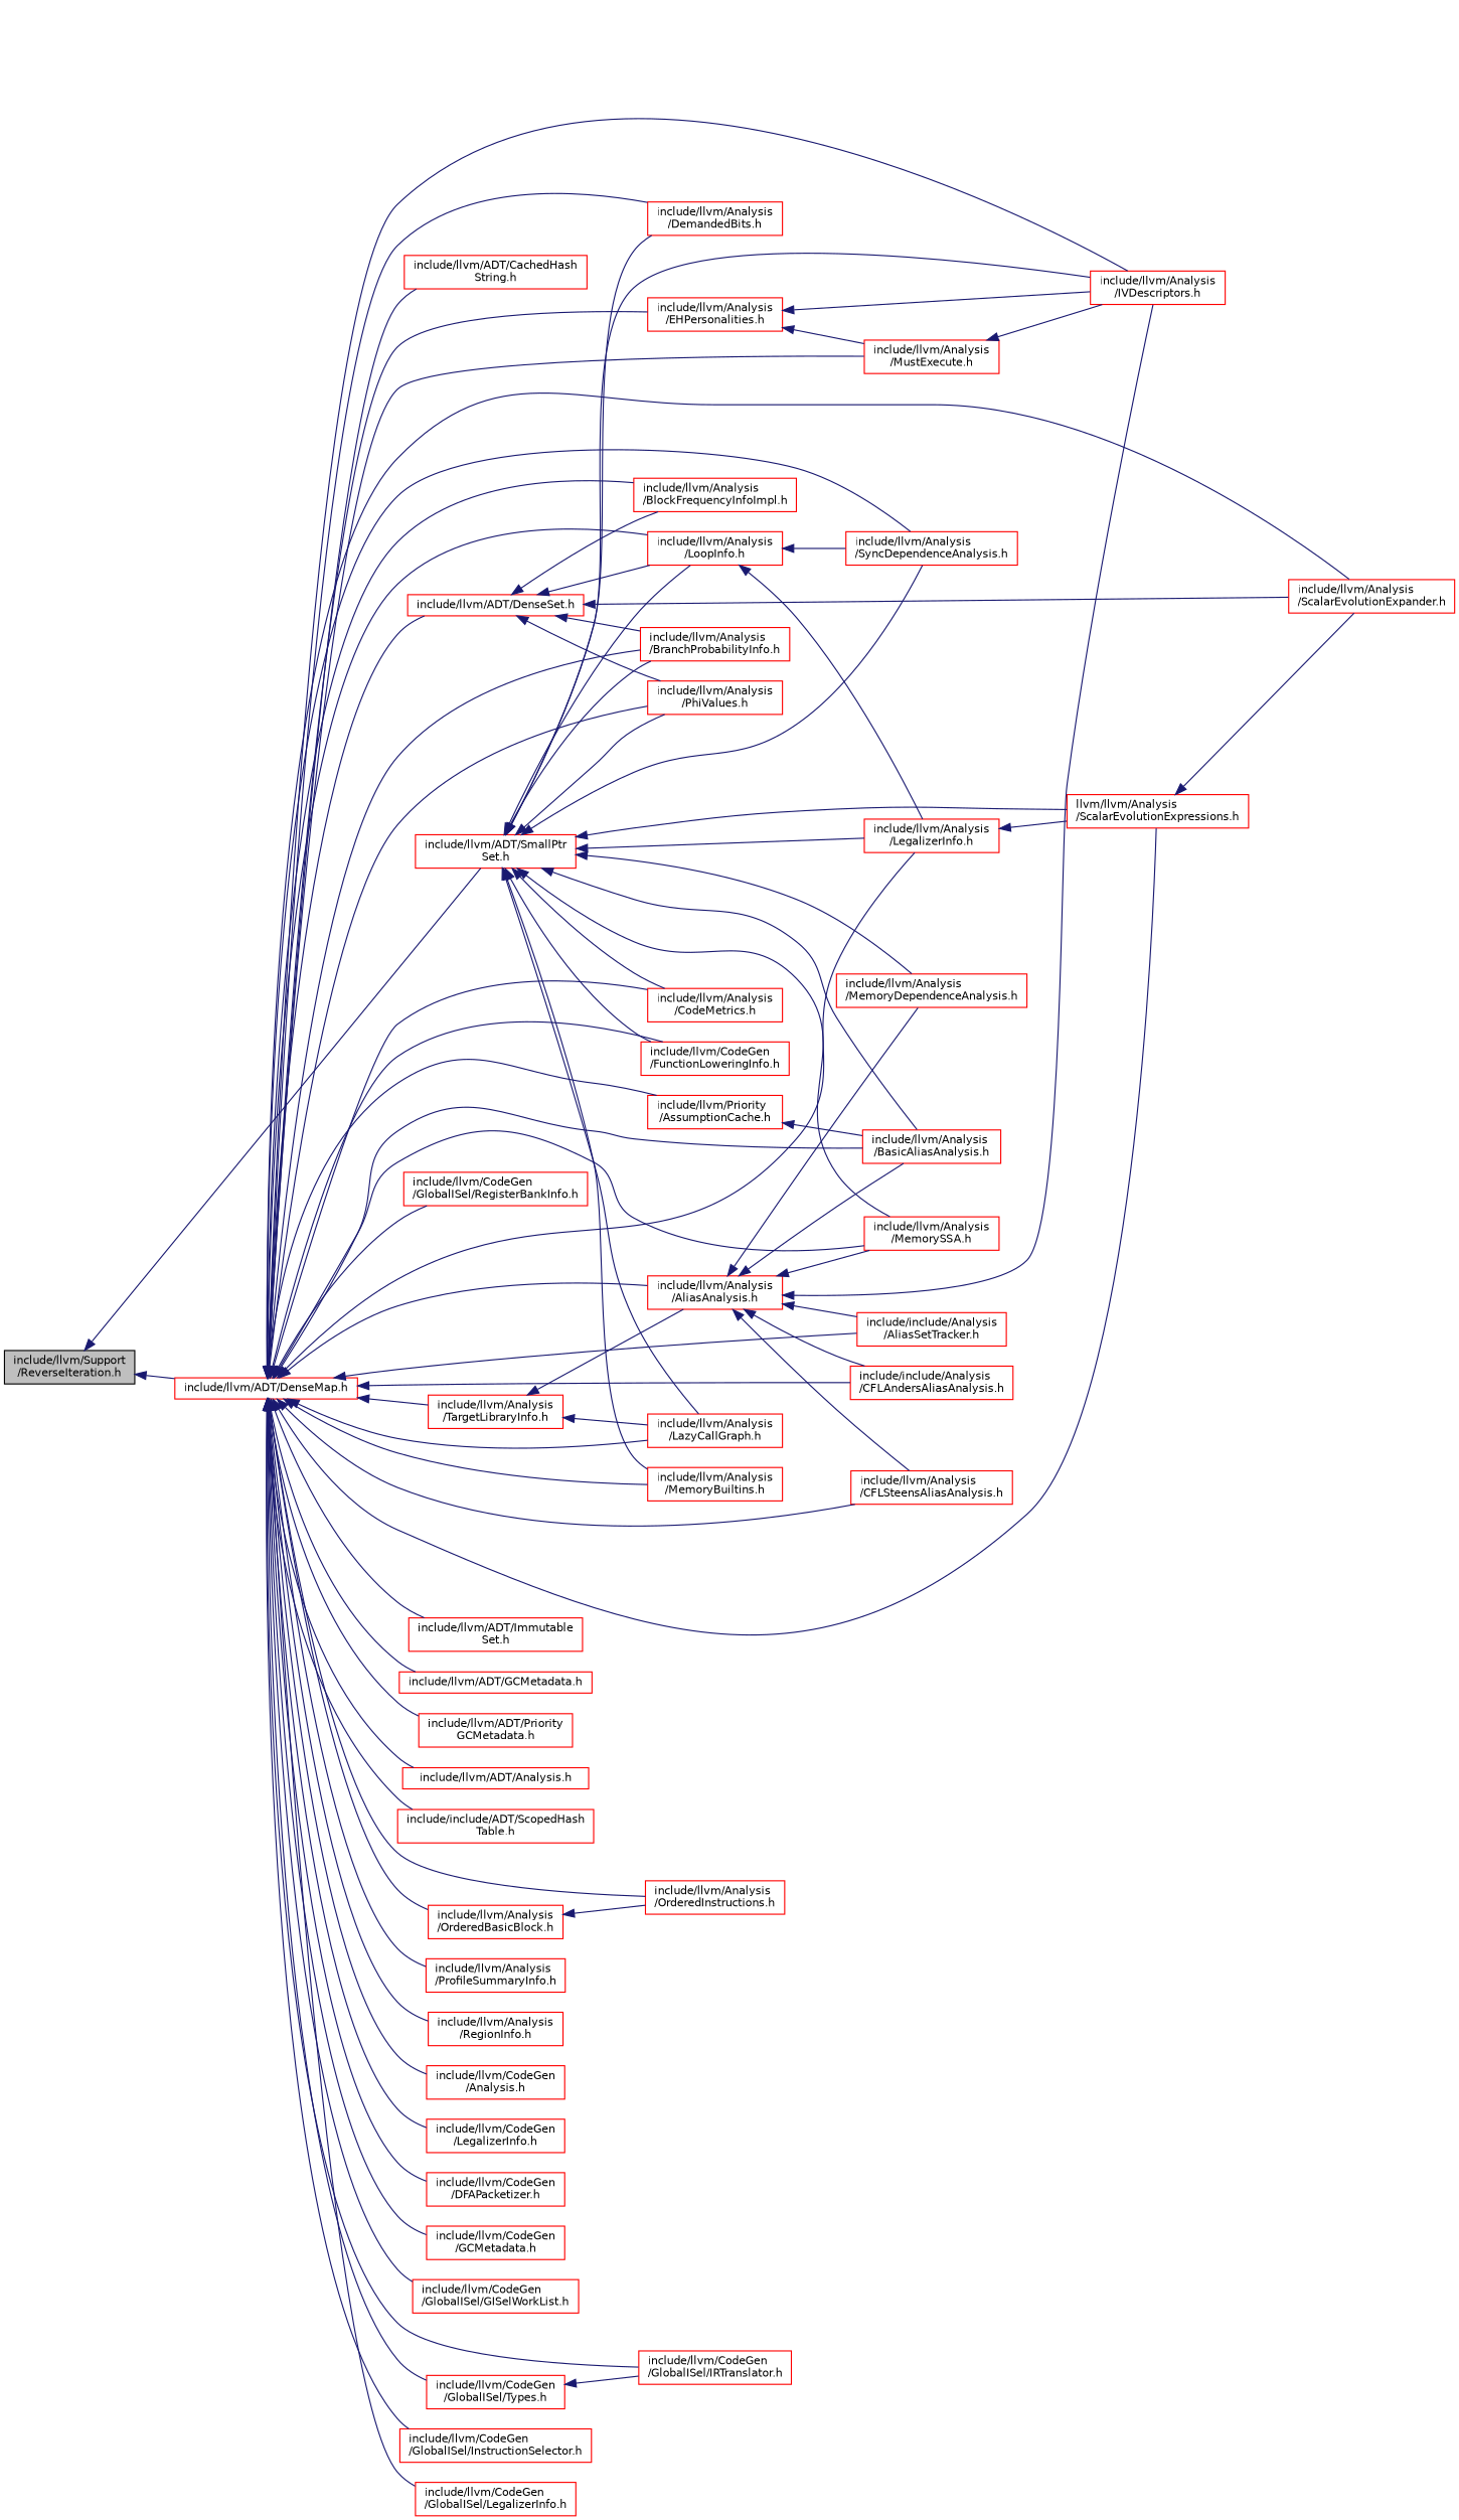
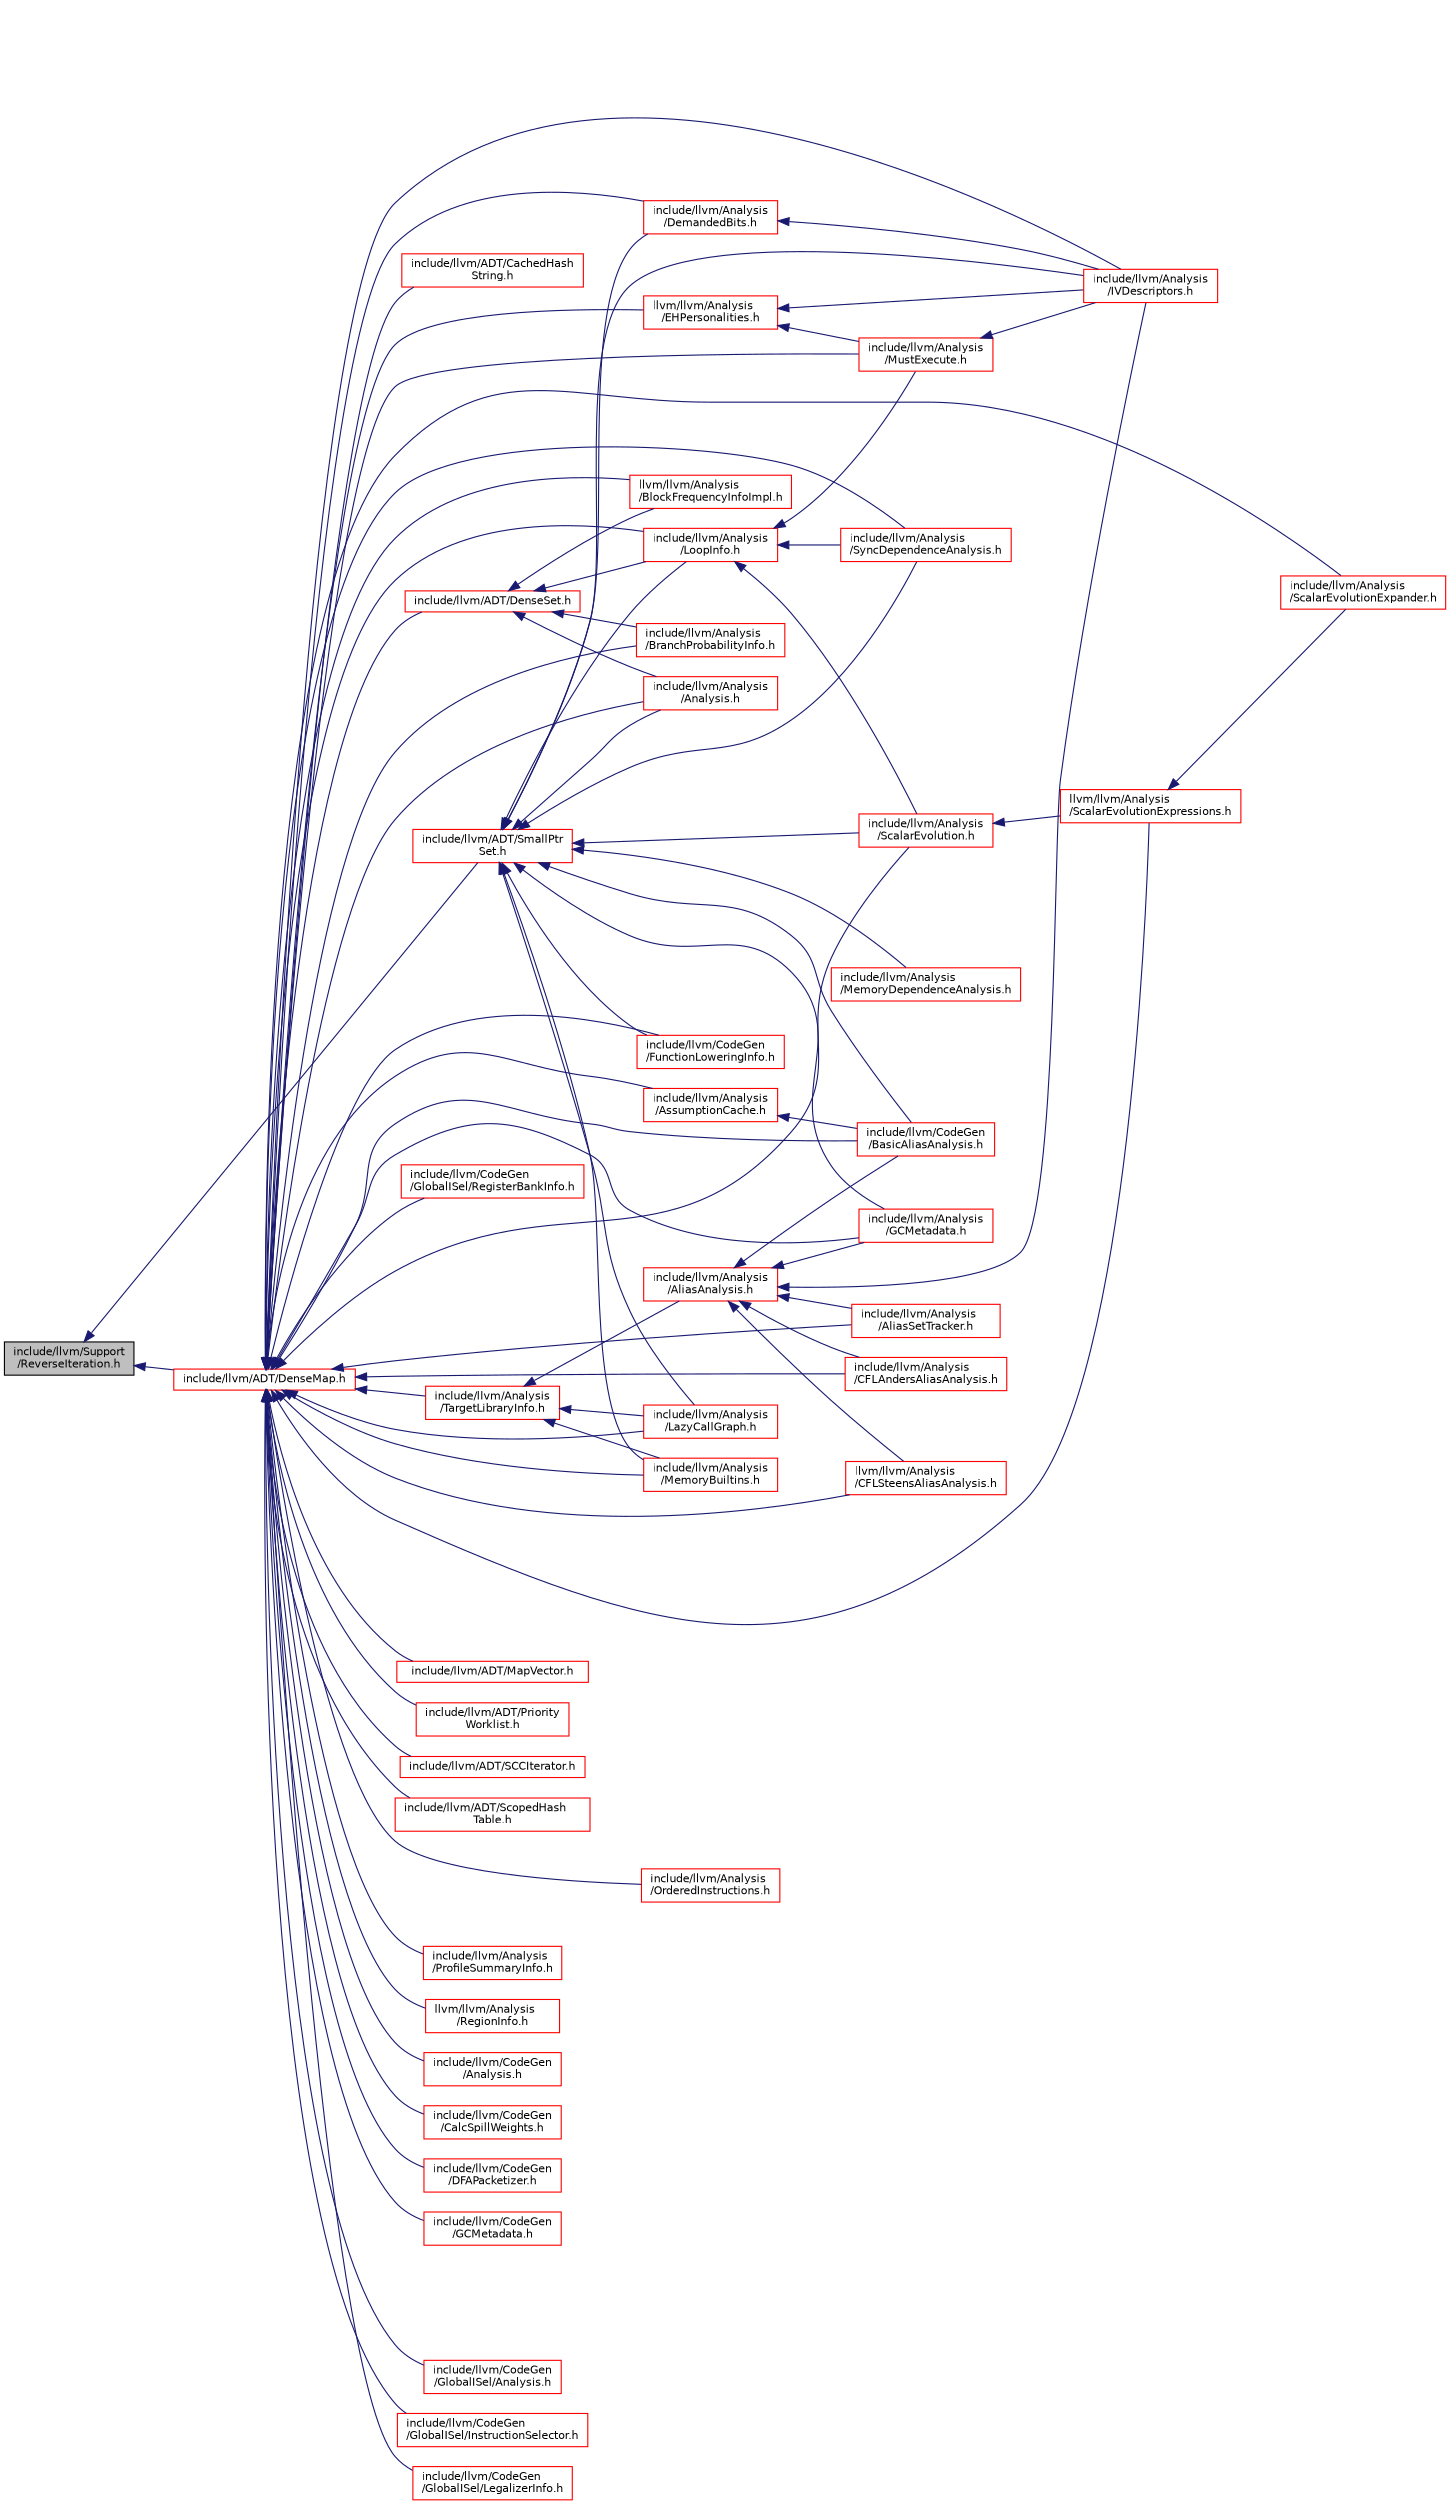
  digraph {
    rankdir=LR
    node [color=red fontname=Helvetica fontsize=10 shape=box]
    edge [color=midnightblue dir=back fontname=Helvetica fontsize=10 labelfontname=Helvetica labelfontsize=10 style=solid]
    n1 [color=black fillcolor=grey75 fontcolor=black height=0.2 label="include/llvm/Support\l/ReverseIteration.h" style=filled width=0.4]
    n2 [height=0.2 label="include/llvm/ADT/DenseMap.h" width=0.4]
    n3 [height=0.2 label="include/llvm/ADT/SmallPtr\lSet.h" width=0.4]
    n4 [height=0.2 label="include/llvm/ADT/CachedHash\lString.h" width=0.4]
    n5 [height=0.2 label="include/llvm/ADT/DenseSet.h" width=0.4]
-   n6 [height=0.2 label="include/llvm/Analysis\l/BlockFrequencyInfoImpl.h" width=0.4]
+   n6 [height=0.2 label="llvm/llvm/Analysis\l/BlockFrequencyInfoImpl.h" width=0.4]
    n7 [height=0.2 label="include/llvm/Analysis\l/BranchProbabilityInfo.h" width=0.4]
    n8 [height=0.2 label="include/llvm/Analysis\l/LoopInfo.h" width=0.4]
    n9 [height=0.2 label="include/llvm/Analysis\l/MustExecute.h" width=0.4]
    n10 [height=0.2 label="include/llvm/Analysis\l/IVDescriptors.h" width=0.4]
-   n11 [height=0.2 label="include/llvm/Analysis\l/LegalizerInfo.h" width=0.4]
+   n11 [height=0.2 label="include/llvm/Analysis\l/ScalarEvolution.h" width=0.4]
    n12 [height=0.2 label="llvm/llvm/Analysis\l/ScalarEvolutionExpressions.h" width=0.4]
    n13 [height=0.2 label="include/llvm/Analysis\l/ScalarEvolutionExpander.h" width=0.4]
    n14 [height=0.2 label="include/llvm/Analysis\l/SyncDependenceAnalysis.h" width=0.4]
-   n15 [height=0.2 label="include/llvm/Analysis\l/PhiValues.h" width=0.4]
-   n16 [height=0.2 label="include/llvm/ADT/Immutable\lSet.h" width=0.4]
-   n17 [height=0.2 label="include/llvm/ADT/GCMetadata.h" width=0.4]
-   n18 [height=0.2 label="include/llvm/ADT/Priority\lGCMetadata.h" width=0.4]
-   n19 [height=0.2 label="include/llvm/ADT/Analysis.h" width=0.4]
-   n20 [height=0.2 label="include/include/ADT/ScopedHash\lTable.h" width=0.4]
+   n15 [height=0.2 label="include/llvm/Analysis\l/Analysis.h" width=0.4]
+   n17 [height=0.2 label="include/llvm/ADT/MapVector.h" width=0.4]
+   n18 [height=0.2 label="include/llvm/ADT/Priority\lWorklist.h" width=0.4]
+   n19 [height=0.2 label="include/llvm/ADT/SCCIterator.h" width=0.4]
+   n20 [height=0.2 label="include/llvm/ADT/ScopedHash\lTable.h" width=0.4]
    n21 [height=0.2 label="include/llvm/Analysis\l/AliasAnalysis.h" width=0.4]
-   n22 [height=0.2 label="include/include/Analysis\l/AliasSetTracker.h" width=0.4]
-   n23 [height=0.2 label="include/llvm/Analysis\l/BasicAliasAnalysis.h" width=0.4]
-   n24 [height=0.2 label="include/include/Analysis\l/CFLAndersAliasAnalysis.h" width=0.4]
-   n25 [height=0.2 label="include/llvm/Analysis\l/CFLSteensAliasAnalysis.h" width=0.4]
-   n26 [height=0.2 label="include/llvm/Analysis\l/MemorySSA.h" width=0.4]
-   n27 [height=0.2 label="include/llvm/Priority\l/AssumptionCache.h" width=0.4]
-   n28 [height=0.2 label="include/llvm/Analysis\l/CodeMetrics.h" width=0.4]
+   n22 [height=0.2 label="include/llvm/Analysis\l/AliasSetTracker.h" width=0.4]
+   n23 [height=0.2 label="include/llvm/CodeGen\l/BasicAliasAnalysis.h" width=0.4]
+   n24 [height=0.2 label="include/llvm/Analysis\l/CFLAndersAliasAnalysis.h" width=0.4]
+   n25 [height=0.2 label="llvm/llvm/Analysis\l/CFLSteensAliasAnalysis.h" width=0.4]
+   n26 [height=0.2 label="include/llvm/Analysis\l/GCMetadata.h" width=0.4]
+   n27 [height=0.2 label="include/llvm/Analysis\l/AssumptionCache.h" width=0.4]
    n29 [height=0.2 label="include/llvm/Analysis\l/DemandedBits.h" width=0.4]
-   n30 [height=0.2 label="include/llvm/Analysis\l/EHPersonalities.h" width=0.4]
+   n30 [height=0.2 label="llvm/llvm/Analysis\l/EHPersonalities.h" width=0.4]
    n31 [height=0.2 label="include/llvm/Analysis\l/LazyCallGraph.h" width=0.4]
    n32 [height=0.2 label="include/llvm/Analysis\l/MemoryBuiltins.h" width=0.4]
-   n33 [height=0.2 label="include/llvm/Analysis\l/OrderedBasicBlock.h" width=0.4]
    n34 [height=0.2 label="include/llvm/Analysis\l/OrderedInstructions.h" width=0.4]
    n35 [height=0.2 label="include/llvm/Analysis\l/ProfileSummaryInfo.h" width=0.4]
-   n36 [height=0.2 label="include/llvm/Analysis\l/RegionInfo.h" width=0.4]
+   n36 [height=0.2 label="llvm/llvm/Analysis\l/RegionInfo.h" width=0.4]
    n37 [height=0.2 label="include/llvm/Analysis\l/TargetLibraryInfo.h" width=0.4]
    n38 [height=0.2 label="include/llvm/CodeGen\l/Analysis.h" width=0.4]
-   n39 [height=0.2 label="include/llvm/CodeGen\l/LegalizerInfo.h" width=0.4]
+   n39 [height=0.2 label="include/llvm/CodeGen\l/CalcSpillWeights.h" width=0.4]
    n40 [height=0.2 label="include/llvm/CodeGen\l/DFAPacketizer.h" width=0.4]
    n41 [height=0.2 label="include/llvm/CodeGen\l/FunctionLoweringInfo.h" width=0.4]
    n42 [height=0.2 label="include/llvm/CodeGen\l/GCMetadata.h" width=0.4]
-   n43 [height=0.2 label="include/llvm/CodeGen\l/GlobalISel/GISelWorkList.h" width=0.4]
-   n44 [height=0.2 label="include/llvm/CodeGen\l/GlobalISel/IRTranslator.h" width=0.4]
    n45 [height=0.2 label="include/llvm/CodeGen\l/GlobalISel/InstructionSelector.h" width=0.4]
    n46 [height=0.2 label="include/llvm/CodeGen\l/GlobalISel/LegalizerInfo.h" width=0.4]
    n47 [height=0.2 label="include/llvm/CodeGen\l/GlobalISel/RegisterBankInfo.h" width=0.4]
-   n48 [height=0.2 label="include/llvm/CodeGen\l/GlobalISel/Types.h" width=0.4]
+   n48 [height=0.2 label="include/llvm/CodeGen\l/GlobalISel/Analysis.h" width=0.4]
    n49 [height=0.2 label="include/llvm/Analysis\l/MemoryDependenceAnalysis.h" width=0.4]
    n1 -> n2
    n1 -> n3
    n2 -> n4
    n2 -> n5
    n2 -> n6
    n2 -> n7
    n2 -> n8
    n2 -> n9
    n2 -> n10
    n2 -> n11
    n2 -> n12
    n2 -> n13
    n2 -> n14
    n2 -> n15
-   n2 -> n16
    n2 -> n17
    n2 -> n18
    n2 -> n19
    n2 -> n20
-   n2 -> n21
    n2 -> n22
    n2 -> n23
    n2 -> n24
    n2 -> n25
    n2 -> n26
    n2 -> n27
-   n2 -> n28
    n2 -> n29
    n2 -> n30
    n2 -> n31
    n2 -> n32
-   n2 -> n33
    n2 -> n34
    n2 -> n35
    n2 -> n36
    n2 -> n37
    n2 -> n38
    n2 -> n39
    n2 -> n40
    n2 -> n41
    n2 -> n42
-   n2 -> n43
-   n2 -> n44
    n2 -> n45
    n2 -> n46
    n2 -> n47
    n2 -> n48
-   n3 -> n7
    n3 -> n8
    n3 -> n10
    n3 -> n11
-   n3 -> n12
    n3 -> n14
    n3 -> n15
    n3 -> n23
    n3 -> n26
-   n3 -> n28
    n3 -> n29
    n3 -> n31
    n3 -> n32
    n3 -> n41
    n3 -> n49
    n5 -> n6
    n5 -> n7
    n5 -> n8
-   n5 -> n13
    n5 -> n15
+   n8 -> n9
    n8 -> n11
    n8 -> n14
    n9 -> n10
    n11 -> n12
    n12 -> n13
    n21 -> n10
    n21 -> n22
    n21 -> n23
    n21 -> n24
    n21 -> n25
    n21 -> n26
-   n21 -> n49
    n27 -> n23
+   n29 -> n10
    n30 -> n9
    n30 -> n10
-   n33 -> n34
    n37 -> n21
    n37 -> n31
-   n48 -> n44
+   n37 -> n32
  }
